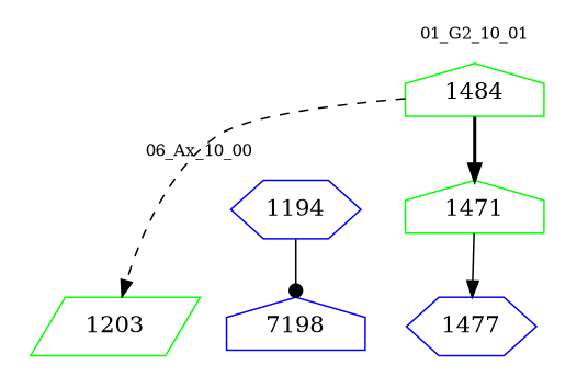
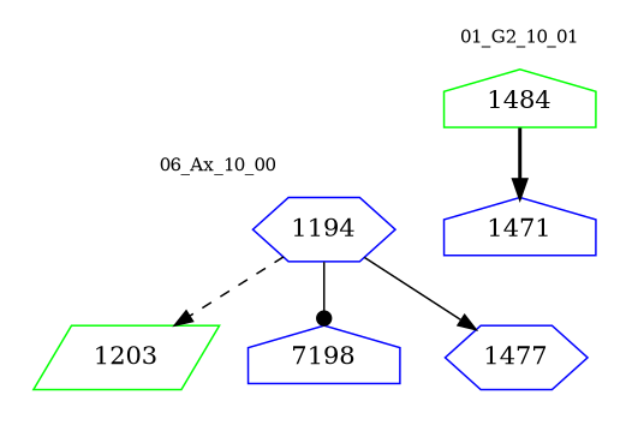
  digraph {
    node [color=blue shape=house]
    edge [arrowhead=normal color=black style=solid]
    n1 [label=1194 shape=hexagon]
    n2 [label=7198]
    n3 [color=green label=1203 shape=parallelogram]
-   n4 [color=green label=1471]
+   n4 [label=1471]
    n5 [label=1477 shape=hexagon]
    n6 [color=green label=1484]
    subgraph cluster_1 {
      color=white
      fontsize=10
      label="06_Ax_10_00"
      n1
      n2
      n3
    }
    subgraph cluster_2 {
      color=white
      fontsize=10
      label="01_G2_10_01"
      n4
      n5
      n6
    }
    n1 -> n2 [arrowhead=dot]
-   n6 -> n3 [style=dashed]
-   n4 -> n5
+   n1 -> n3 [style=dashed]
+   n1 -> n5
    n6 -> n4 [style=bold]
  }
